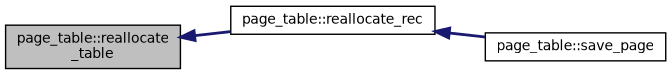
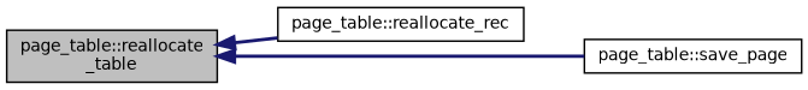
  digraph {
    rankdir=LR
    node [color=black fillcolor=white fontname=Helvetica fontsize=10 shape=record style=filled]
    edge [color=midnightblue dir=back fontname=Helvetica fontsize=10 labelfontname=Helvetica labelfontsize=10 style=bold]
    n1 [fillcolor=grey75 fontcolor=black height=0.2 label="page_table::reallocate\l_table" width=0.4]
    n2 [height=0.2 label="page_table::reallocate_rec" width=0.4]
    n3 [height=0.2 label="page_table::save_page" width=0.4]
    n1 -> n2
-   n2 -> n3
+   n1 -> n3
  }
